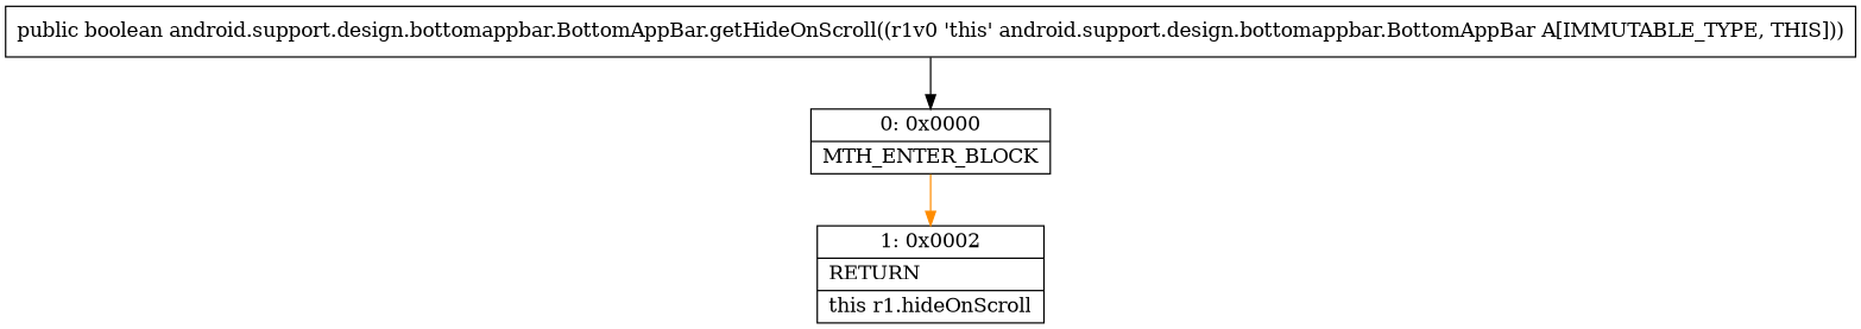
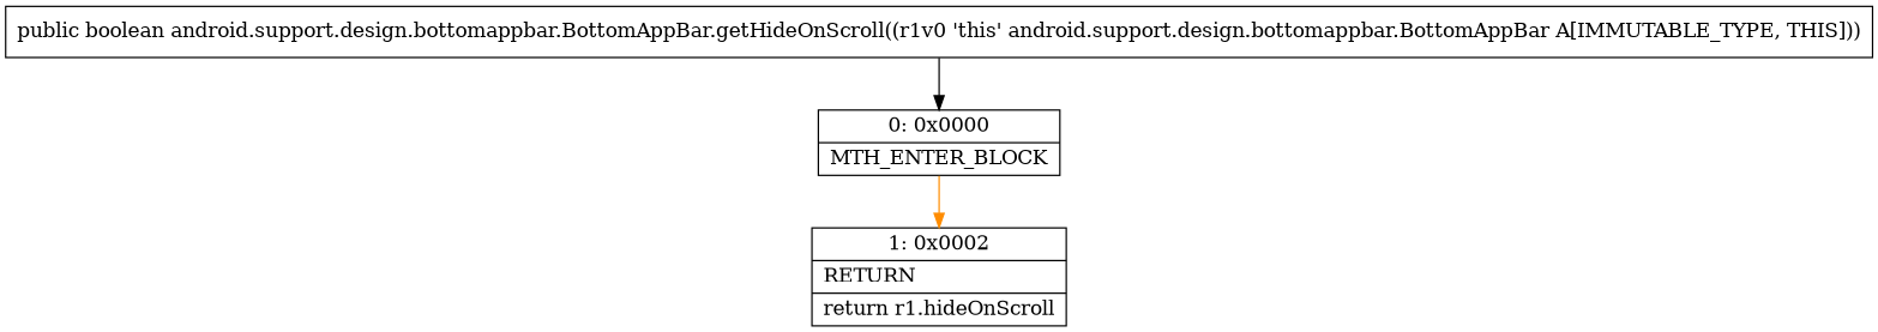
  digraph {
    node [shape=record]
    n1 [label="{0\:\ 0x0000|MTH_ENTER_BLOCK\l}"]
-   n2 [label="{1\:\ 0x0002|RETURN\l|this r1.hideOnScroll\l}"]
+   n2 [label="{1\:\ 0x0002|RETURN\l|return r1.hideOnScroll\l}"]
    n3 [label="{public boolean android.support.design.bottomappbar.BottomAppBar.getHideOnScroll((r1v0 'this' android.support.design.bottomappbar.BottomAppBar A[IMMUTABLE_TYPE, THIS])) }"]
    n1 -> n2 [color=darkorange]
    n3 -> n1 [color=black]
  }
